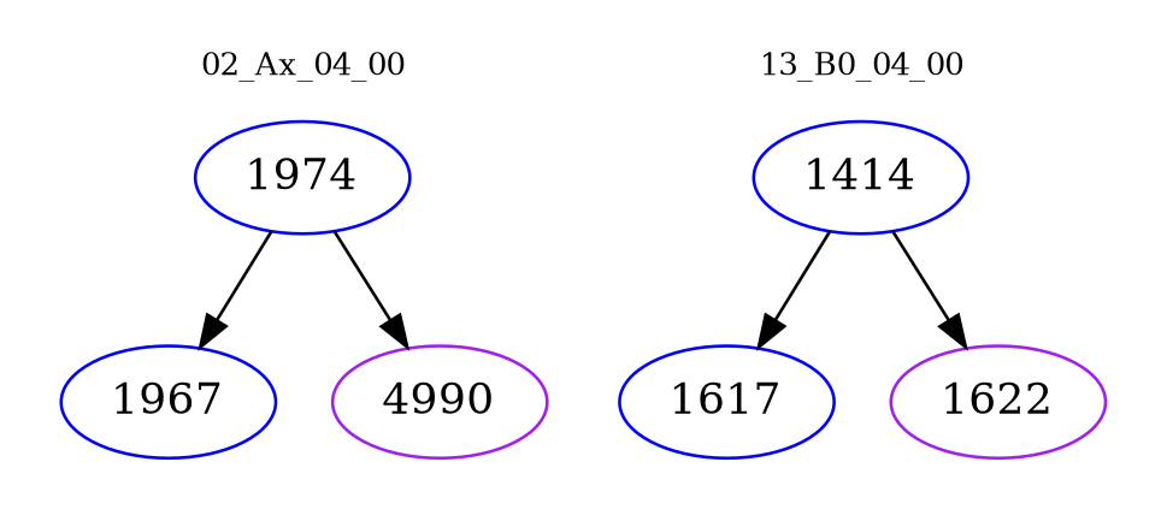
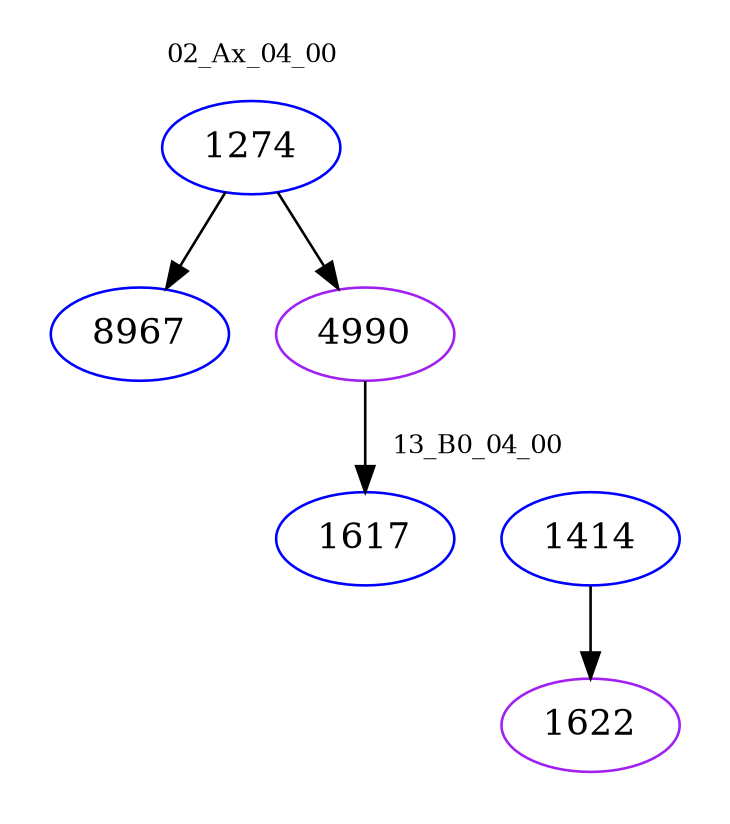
  digraph {
    node [color=blue]
    edge [color=black]
-   n1 [label=1974]
-   n2 [label=1967]
+   n1 [label=1274]
+   n2 [label=8967]
    n3 [color=purple label=4990]
    n4 [label=1414]
    n5 [label=1617]
    n6 [color=purple label=1622]
    subgraph cluster_1 {
      color=white
      fontsize=10
      label="02_Ax_04_00"
      n1
      n2
      n3
    }
    subgraph cluster_2 {
      color=white
      fontsize=10
      label="13_B0_04_00"
      n4
      n5
      n6
    }
    n1 -> n2
    n1 -> n3
-   n4 -> n5
+   n3 -> n5
    n4 -> n6
  }
